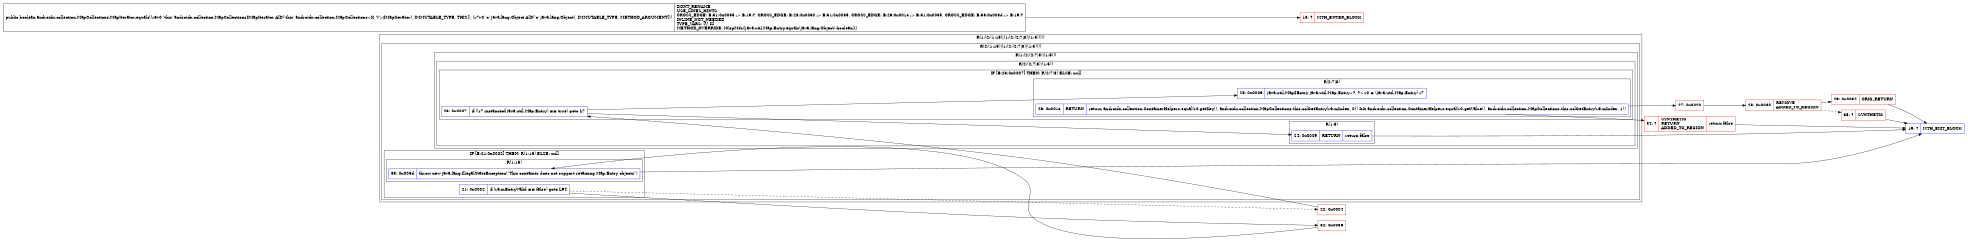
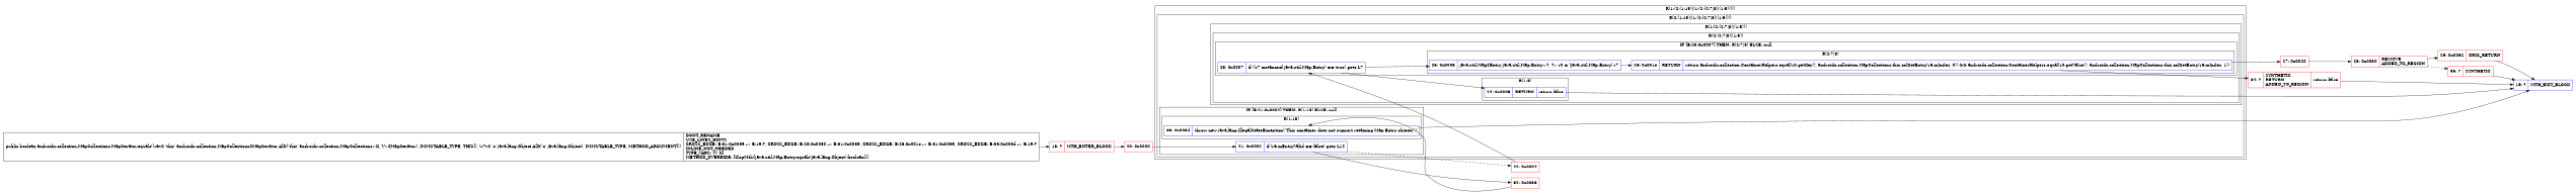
  digraph {
    rankdir=LR
    node [color=red shape=record]
    n1 [color=blue label="{33\:\ 0x003d|throw new java.lang.IllegalStateException(\"This container does not support retaining Map.Entry objects\")\l}"]
-   n2 [color=blue label="{21\:\ 0x0002|if (r6.mEntryValid == false) goto L94\l}"]
+   n2 [color=blue label="{21\:\ 0x0002|if (r6.mEntryValid == false) goto L14\l}"]
    n3 [color=blue label="{25\:\ 0x000a|java.util.Map$Entry java.util.Map.Entry\<?, ?\> r0 = (java.util.Map.Entry) r7\l}"]
    n4 [color=blue label="{26\:\ 0x001e|RETURN\l|return androidx.collection.ContainerHelpers.equal(r0.getKey(), androidx.collection.MapCollections.this.colGetEntry(r6.mIndex, 0)) && androidx.collection.ContainerHelpers.equal(r0.getValue(), androidx.collection.MapCollections.this.colGetEntry(r6.mIndex, 1))\l}"]
    n5 [color=blue label="{23\:\ 0x0007|if ((r7 instanceof java.util.Map.Entry) == true) goto L7\l}"]
    n6 [color=blue label="{24\:\ 0x0009|RETURN\l|return false\l}"]
    n7 [color=blue label="{19\:\ ?|MTH_EXIT_BLOCK\l}"]
    n8 [label="{22\:\ 0x0004}"]
    n9 [label="{32\:\ 0x0036}"]
    n10 [label="{27\:\ 0x0020}"]
    n11 [label="{34\:\ ?|SYNTHETIC\lRETURN\lADDED_TO_REGION\l|return false\l}"]
    n12 [label="{28\:\ 0x0030|REMOVE\lADDED_TO_REGION\l}"]
    n13 [label="{18\:\ ?|MTH_ENTER_BLOCK\l}"]
+   n14 [label="{20\:\ 0x0000}"]
    n15 [label="{29\:\ 0x0032|ORIG_RETURN\l}"]
    n16 [label="{35\:\ ?|SYNTHETIC\l}"]
    n17 [label="{public boolean androidx.collection.MapCollections.MapIterator.equals((r6v0 'this' androidx.collection.MapCollections$MapIterator A[D('this' androidx.collection.MapCollections\<K, V\>$MapIterator), IMMUTABLE_TYPE, THIS]), (r7v0 'o' java.lang.Object A[D('o' java.lang.Object), IMMUTABLE_TYPE, METHOD_ARGUMENT]))  | DONT_RENAME\lUSE_LINES_HINTS\lCROSS_EDGE: B:31:0x0035 \-\> B:19:?, CROSS_EDGE: B:28:0x0030 \-\> B:31:0x0035, CROSS_EDGE: B:26:0x001e \-\> B:31:0x0035, CROSS_EDGE: B:33:0x003d \-\> B:19:?\lINLINE_NOT_NEEDED\lTYPE_VARS: [V, K]\lMETHOD_OVERRIDE: [ClspMth\{java.util.Map.Entry.equals(java.lang.Object):boolean\}]\l}" color=""]
    subgraph cluster_1 {
      label="R(1:(2:(1:15)|(1:(2:(2:7|8)|(1:5)))))"
      subgraph cluster_2 {
        label="R(2:(1:15)|(1:(2:(2:7|8)|(1:5))))"
        subgraph cluster_3 {
          label="IF [B:21:0x0002] THEN: R(1:15) ELSE: null"
          n2
          subgraph cluster_4 {
            label="R(1:15)"
            n1
          }
        }
        subgraph cluster_5 {
          label="R(1:(2:(2:7|8)|(1:5)))"
          subgraph cluster_6 {
            label="R(2:(2:7|8)|(1:5))"
            subgraph cluster_7 {
              label="IF [B:23:0x0007] THEN: R(2:7|8) ELSE: null"
              n5
              subgraph cluster_8 {
                label="R(2:7|8)"
                n3
                n4
              }
            }
            subgraph cluster_9 {
              label="R(1:5)"
              n6
            }
          }
        }
      }
    }
    n1 -> n7
    n2 -> n8 [style=dashed]
    n2 -> n9
+   n3 -> n4
    n4 -> n10
    n4 -> n11
    n5 -> n3
    n5 -> n6 [style=solid]
    n6 -> n7
    n8 -> n5
    n9 -> n1
    n10 -> n12
    n11 -> n7
    n12 -> n15
    n12 -> n16 [style=dashed]
+   n13 -> n14
+   n14 -> n2
    n15 -> n7
    n16 -> n7
    n17 -> n13
  }
